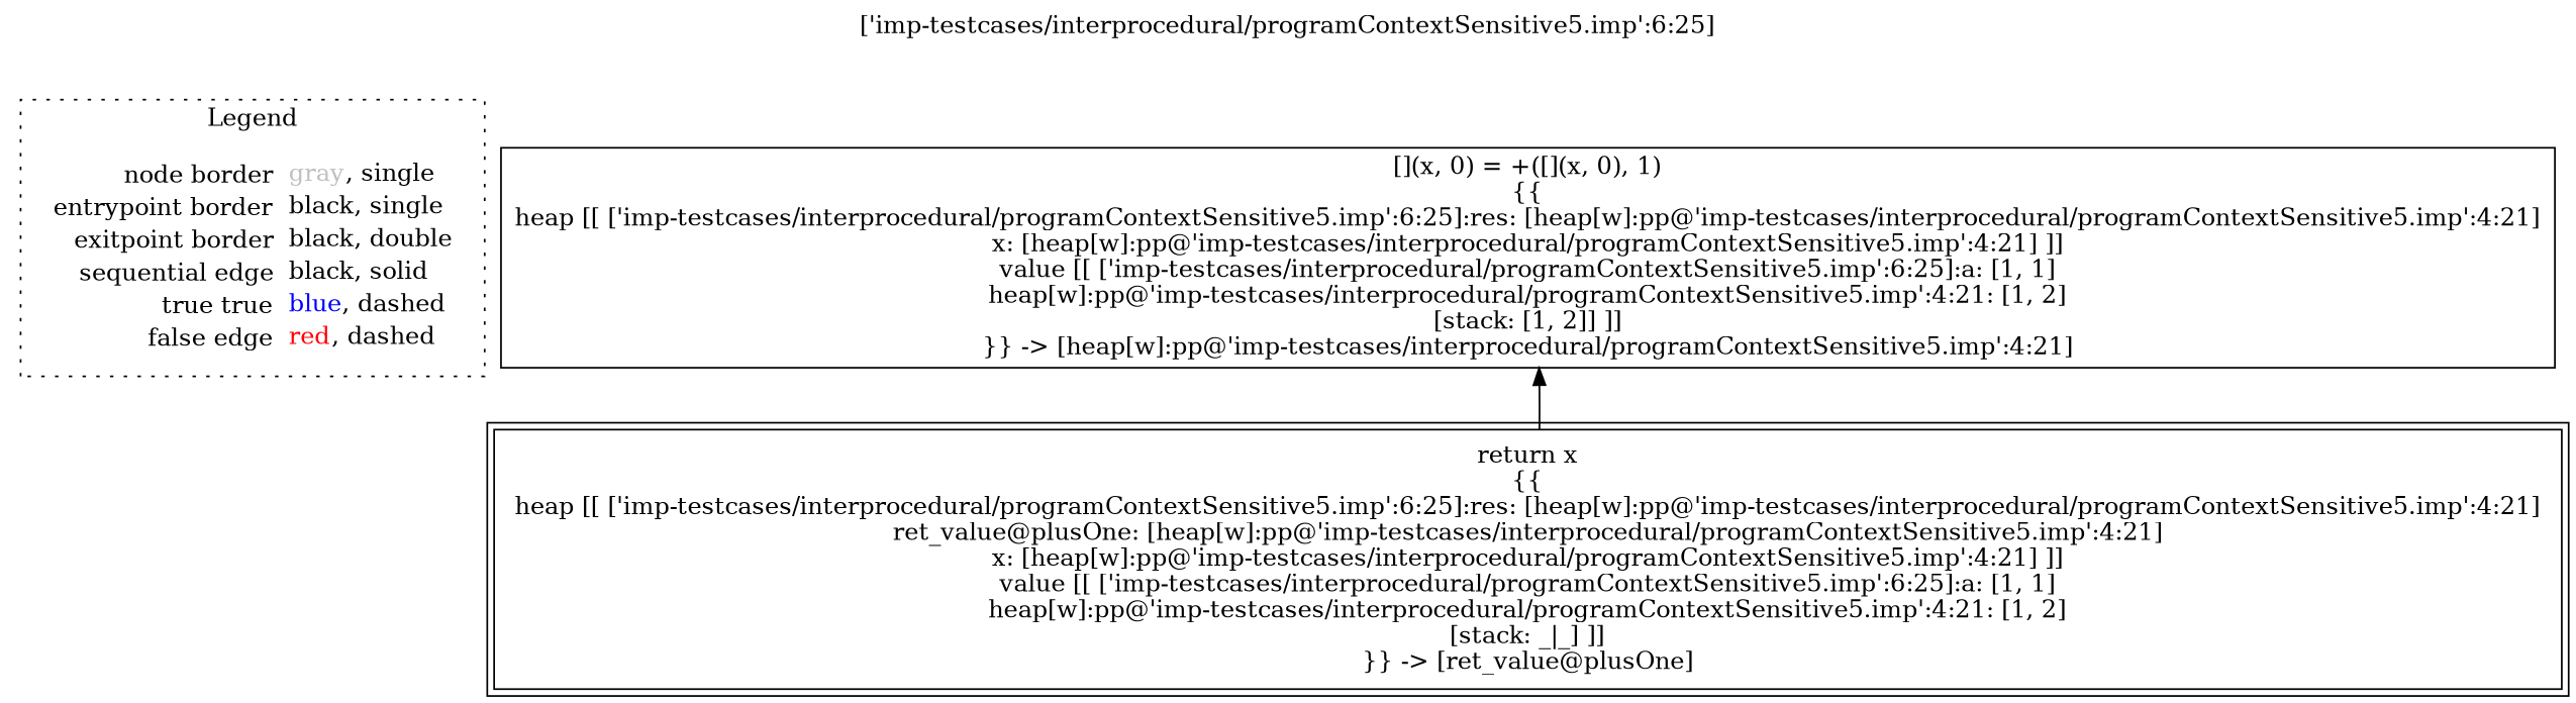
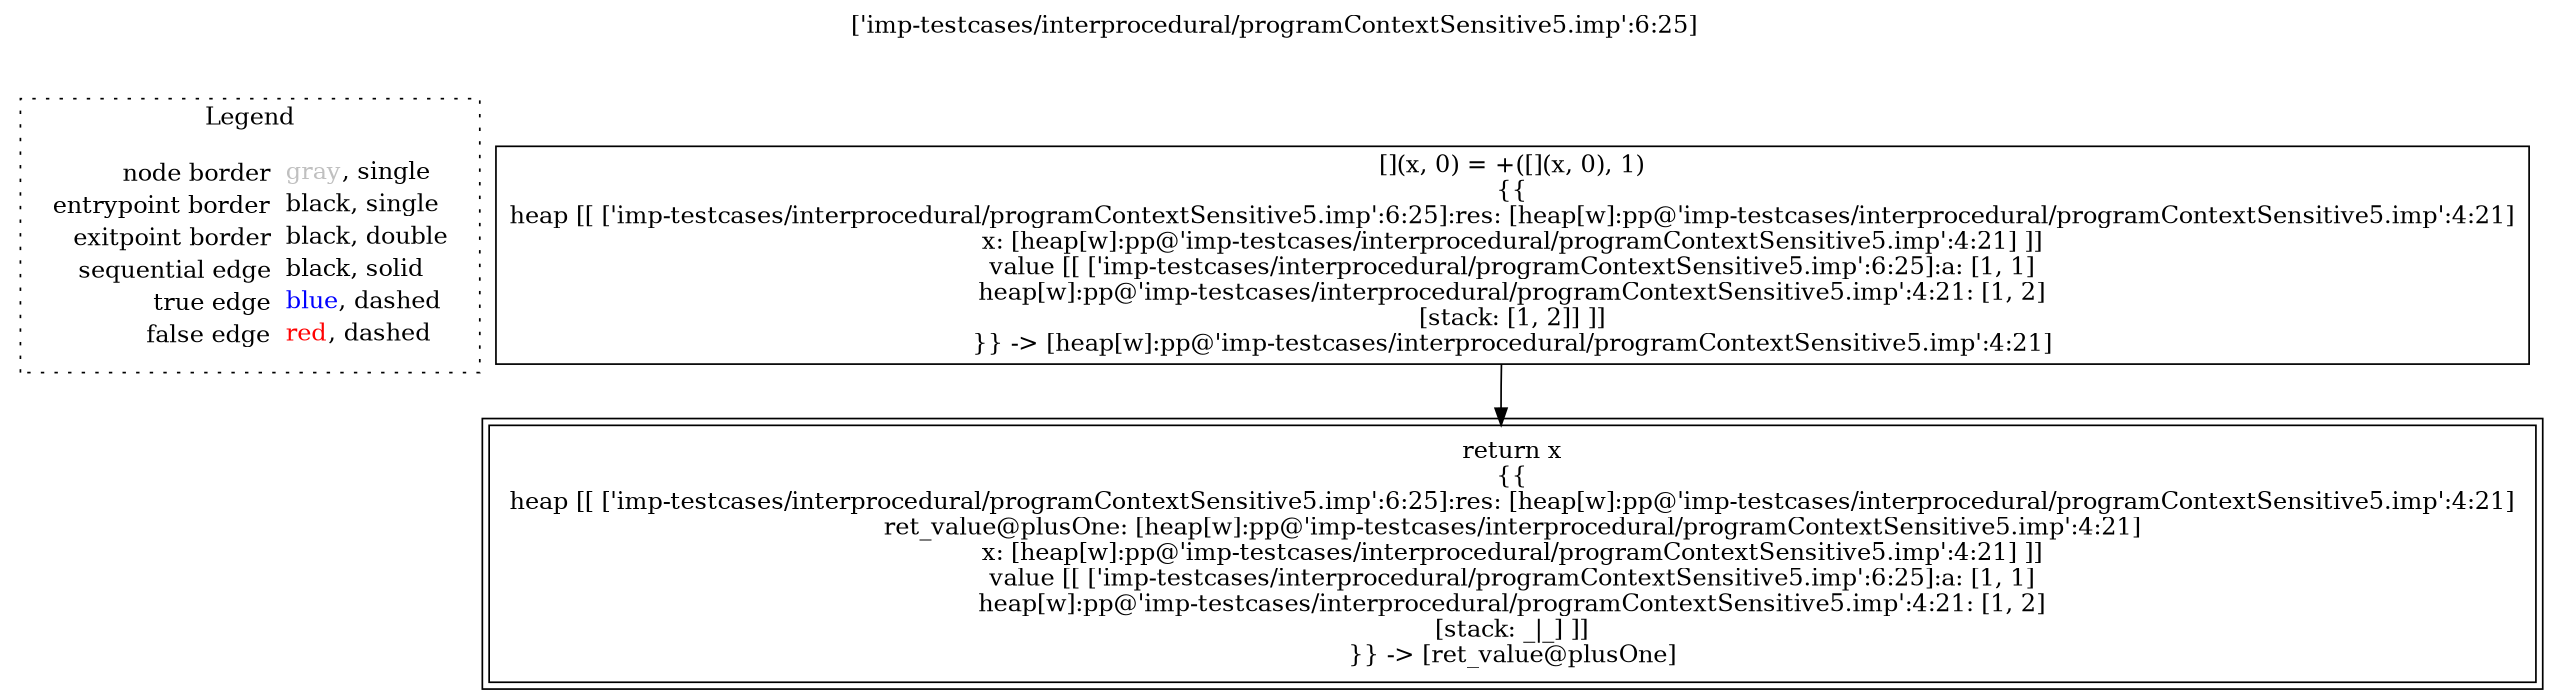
  digraph {
    label="['imp-testcases/interprocedural/programContextSensitive5.imp':6:25]"
    labelloc=t
    node [shape=rect color=black]
-   n1 [label=<<table border="0" cellpadding="2" cellspacing="0" cellborder="0"><tr><td align="right">node border&nbsp;</td><td align="left"><font color="gray">gray</font>, single</td></tr><tr><td align="right">entrypoint border&nbsp;</td><td align="left"><font color="black">black</font>, single</td></tr><tr><td align="right">exitpoint border&nbsp;</td><td align="left"><font color="black">black</font>, double</td></tr><tr><td align="right">sequential edge&nbsp;</td><td align="left"><font color="black">black</font>, solid</td></tr><tr><td align="right">true true&nbsp;</td><td align="left"><font color="blue">blue</font>, dashed</td></tr><tr><td align="right">false edge&nbsp;</td><td align="left"><font color="red">red</font>, dashed</td></tr></table>> shape=plaintext color=""]
+   n1 [label=<<table border="0" cellpadding="2" cellspacing="0" cellborder="0"><tr><td align="right">node border&nbsp;</td><td align="left"><font color="gray">gray</font>, single</td></tr><tr><td align="right">entrypoint border&nbsp;</td><td align="left"><font color="black">black</font>, single</td></tr><tr><td align="right">exitpoint border&nbsp;</td><td align="left"><font color="black">black</font>, double</td></tr><tr><td align="right">sequential edge&nbsp;</td><td align="left"><font color="black">black</font>, solid</td></tr><tr><td align="right">true edge&nbsp;</td><td align="left"><font color="blue">blue</font>, dashed</td></tr><tr><td align="right">false edge&nbsp;</td><td align="left"><font color="red">red</font>, dashed</td></tr></table>> shape=plaintext color=""]
    n2 [label=<[](x, 0) = +([](x, 0), 1)<BR/>{{<BR/>heap [[ ['imp-testcases/interprocedural/programContextSensitive5.imp':6:25]:res: [heap[w]:pp@'imp-testcases/interprocedural/programContextSensitive5.imp':4:21]<BR/>x: [heap[w]:pp@'imp-testcases/interprocedural/programContextSensitive5.imp':4:21] ]]<BR/>value [[ ['imp-testcases/interprocedural/programContextSensitive5.imp':6:25]:a: [1, 1]<BR/>heap[w]:pp@'imp-testcases/interprocedural/programContextSensitive5.imp':4:21: [1, 2]<BR/>[stack: [1, 2]] ]]<BR/>}} -&gt; [heap[w]:pp@'imp-testcases/interprocedural/programContextSensitive5.imp':4:21]>]
    n3 [label=<return x<BR/>{{<BR/>heap [[ ['imp-testcases/interprocedural/programContextSensitive5.imp':6:25]:res: [heap[w]:pp@'imp-testcases/interprocedural/programContextSensitive5.imp':4:21]<BR/>ret_value@plusOne: [heap[w]:pp@'imp-testcases/interprocedural/programContextSensitive5.imp':4:21]<BR/>x: [heap[w]:pp@'imp-testcases/interprocedural/programContextSensitive5.imp':4:21] ]]<BR/>value [[ ['imp-testcases/interprocedural/programContextSensitive5.imp':6:25]:a: [1, 1]<BR/>heap[w]:pp@'imp-testcases/interprocedural/programContextSensitive5.imp':4:21: [1, 2]<BR/>[stack: _|_] ]]<BR/>}} -&gt; [ret_value@plusOne]> peripheries=2]
    subgraph cluster_1 {
      label=Legend
      style=dotted
      n1
    }
-   n3 -> n2 [color=black]
+   n2 -> n3 [color=black]
  }
